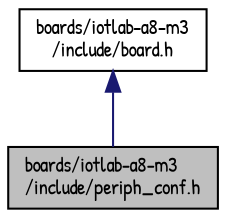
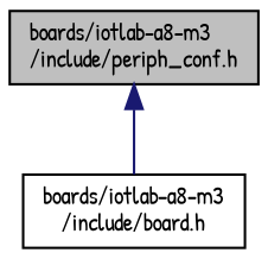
  digraph {
    fontname="Patrick Hand"
    node [color=black fontname="Patrick Hand" fontsize=10 shape=record style=filled]
    n1 [fillcolor=grey75 fontcolor=black height=0.2 label="boards/iotlab-a8-m3\l/include/periph_conf.h" width=0.4]
    n2 [fillcolor=white height=0.2 label="boards/iotlab-a8-m3\l/include/board.h" width=0.4]
-   n2 -> n1 [color=midnightblue dir=back fontname="Patrick Hand" fontsize=10 labelfontname=Helvetica labelfontsize=10 style=solid]
+   n1 -> n2 [color=midnightblue dir=back fontname="Patrick Hand" fontsize=10 labelfontname=Helvetica labelfontsize=10 style=solid]
  }
